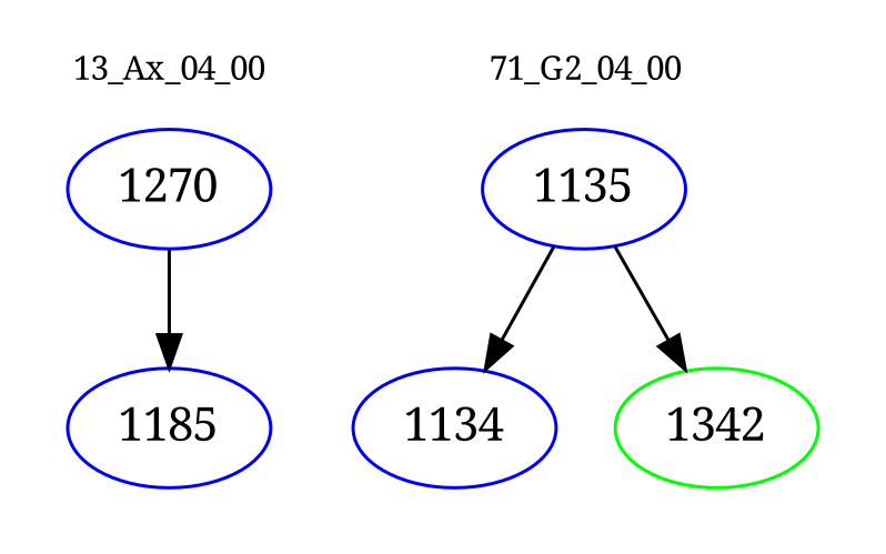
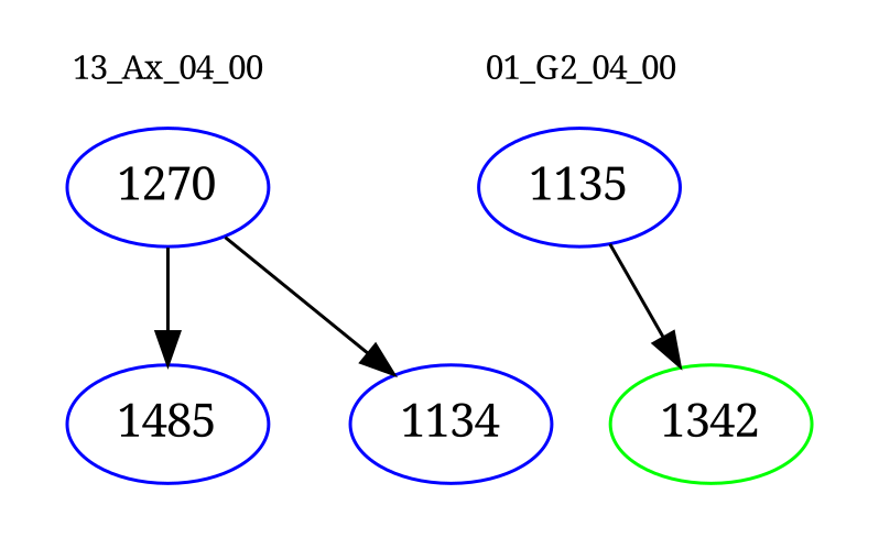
  digraph {
    fontname="Noto Serif"
    node [color=blue fontname="Noto Serif"]
    edge [color=black fontname="Noto Serif"]
    n1 [label=1270]
-   n2 [label=1185]
+   n2 [label=1485]
    n3 [label=1135]
    n4 [label=1134]
    n5 [color=green label=1342]
    subgraph cluster_1 {
      color=white
      fontsize=10
      label="13_Ax_04_00"
      n1
      n2
    }
    subgraph cluster_2 {
      color=white
      fontsize=10
-     label="71_G2_04_00"
+     label="01_G2_04_00"
      n3
      n4
      n5
    }
    n1 -> n2
-   n3 -> n4
+   n1 -> n4
    n3 -> n5
  }
